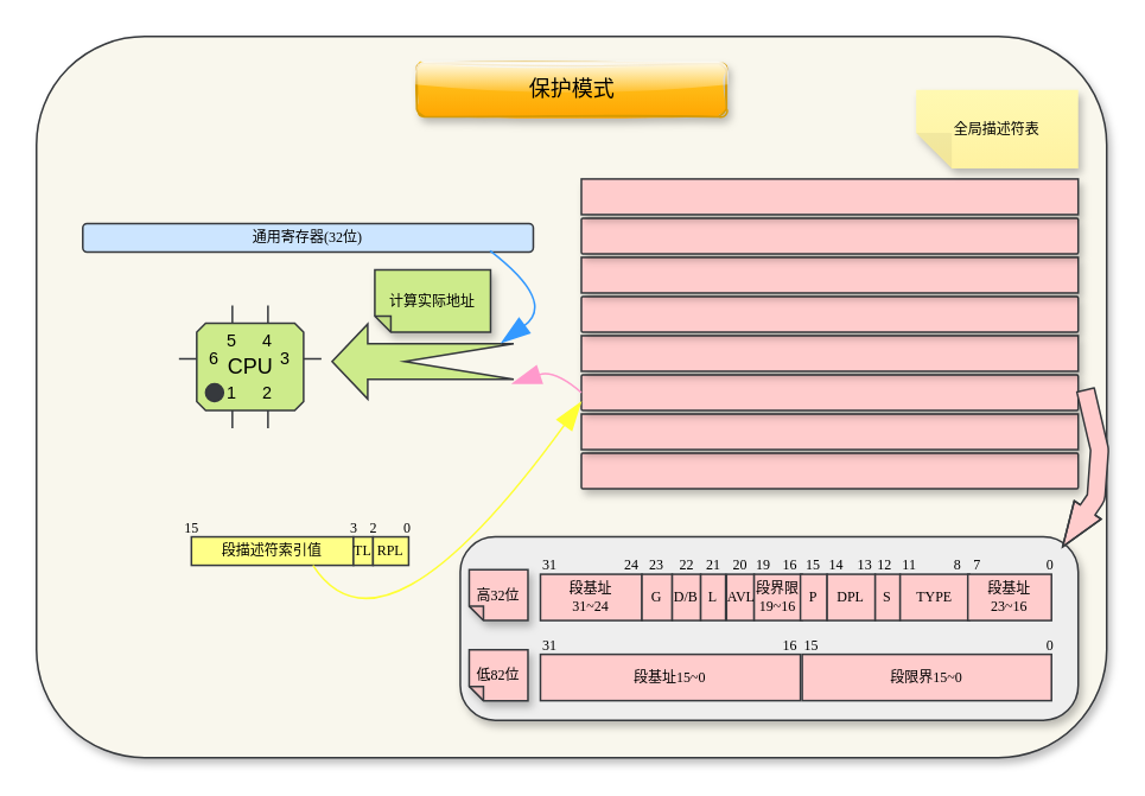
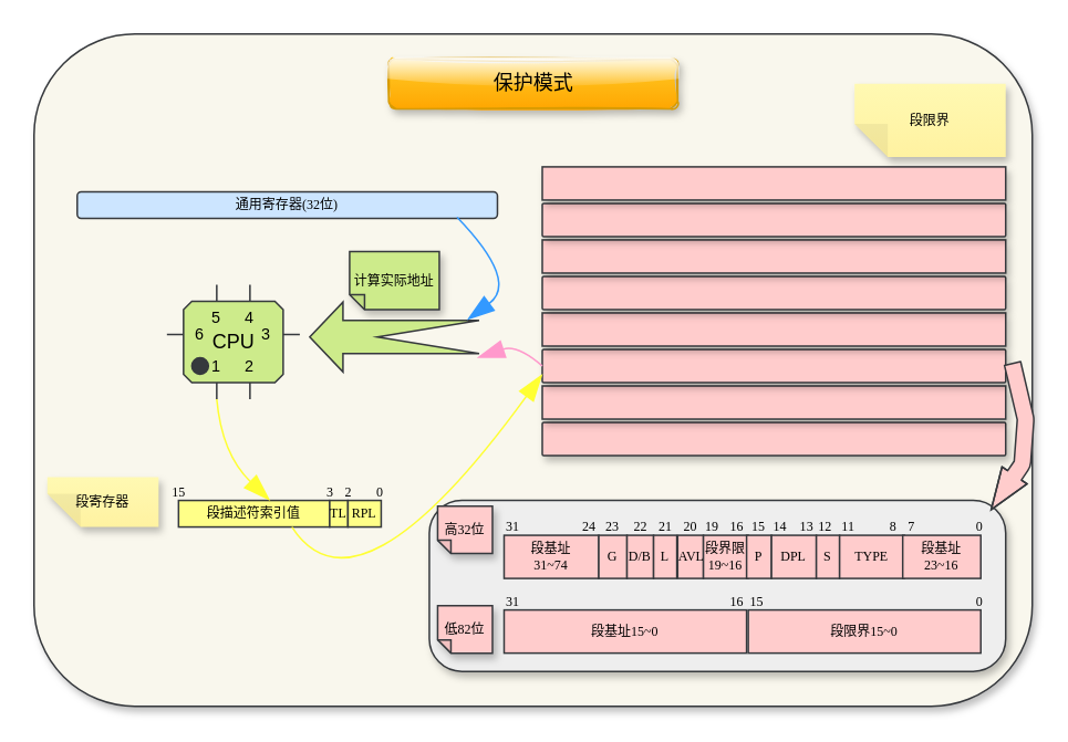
  <mxCell id="0" />
  <mxCell id="1" parent="0" />
  <mxCell id="2" value="" style="rounded=1;whiteSpace=wrap;html=1;hachureGap=4;shadow=1;glass=0;sketch=0;movable=1;resizable=1;rotatable=1;deletable=1;editable=1;connectable=1;fillColor=#f9f7ed;strokeColor=#36393d;" parent="1" vertex="1"><mxGeometry x="20" y="20" width="601" height="405" as="geometry" /></mxCell>
  <mxCell id="3" value="CPU" style="shadow=0;dashed=0;align=center;html=1;strokeWidth=1;shape=mxgraph.electrical.logic_gates.qfp_ic;labelNames=a,b,c,d,e,f,g,h,i,j,k,l,m,n,o,p,q,r,s,t,u,v,w,x,y,z,a1,b1,c1,d1,e1,f1,g1,h1,i1,j1,k1,l1,m1,n1;rounded=0;glass=0;sketch=0;hachureGap=4;fillColor=#cdeb8b;strokeColor=#36393d;" parent="1" vertex="1"><mxGeometry x="100" y="171" width="80" height="69" as="geometry" /></mxCell>
  <mxCell id="4" value="&lt;font style=&quot;font-size: 12px;&quot;&gt;保护模式&lt;/font&gt;" style="text;strokeColor=#d79b00;fillColor=#ffcd28;html=1;align=center;verticalAlign=middle;whiteSpace=wrap;rounded=1;shadow=1;glass=1;sketch=1;hachureGap=4;fontFamily=Lucida Console;fontSize=6;gradientColor=#ffa500;" parent="1" vertex="1"><mxGeometry x="233.5" y="35" width="174" height="30" as="geometry" /></mxCell>
- <mxCell id="5" value="通用寄存器(32位)" style="rounded=1;whiteSpace=wrap;html=1;shadow=0;glass=0;sketch=0;hachureGap=4;fontFamily=Lucida Console;fontSize=8;fillColor=#cce5ff;strokeColor=#36393d;" vertex="1" parent="1"><mxGeometry x="46" y="125" width="253" height="16" as="geometry" /></mxCell>
+ <mxCell id="5" value="通用寄存器(32位)" style="rounded=1;whiteSpace=wrap;html=1;shadow=0;glass=0;sketch=0;hachureGap=4;fontFamily=Lucida Console;fontSize=8;fillColor=#cce5ff;strokeColor=#36393d;" vertex="1" parent="1"><mxGeometry x="46" y="115" width="253" height="16" as="geometry" /></mxCell>
  <mxCell id="6" value="段描述符索引值" style="rounded=0;whiteSpace=wrap;html=1;shadow=0;glass=0;sketch=0;hachureGap=4;fontFamily=Lucida Console;fontSize=8;fillColor=#ffff88;strokeColor=#36393d;" vertex="1" parent="1"><mxGeometry x="107" y="301" width="91" height="16" as="geometry" /></mxCell>
+ <mxCell id="7" value="段寄存器" style="shape=note;whiteSpace=wrap;html=1;backgroundOutline=1;fontColor=#000000;darkOpacity=0.05;fillColor=#FFF9B2;strokeColor=none;fillStyle=solid;direction=west;gradientDirection=north;gradientColor=#FFF2A1;shadow=1;size=20;pointerEvents=1;rounded=1;glass=0;sketch=0;hachureGap=4;fontFamily=Lucida Console;fontSize=8;" vertex="1" parent="1"><mxGeometry x="28" y="287" width="67" height="30" as="geometry" /></mxCell>
  <mxCell id="8" value="TL" style="rounded=0;whiteSpace=wrap;html=1;shadow=0;glass=0;sketch=0;hachureGap=4;fontFamily=Lucida Console;fontSize=8;fillColor=#ffff88;strokeColor=#36393d;" vertex="1" parent="1"><mxGeometry x="198" y="301" width="11" height="16" as="geometry" /></mxCell>
  <mxCell id="9" value="RPL" style="rounded=0;whiteSpace=wrap;html=1;shadow=0;glass=0;sketch=0;hachureGap=4;fontFamily=Lucida Console;fontSize=8;fillColor=#ffff88;strokeColor=#36393d;" vertex="1" parent="1"><mxGeometry x="209" y="301" width="20" height="16" as="geometry" /></mxCell>
  <mxCell id="10" value="0" style="text;strokeColor=none;fillColor=none;html=1;align=center;verticalAlign=middle;whiteSpace=wrap;rounded=0;shadow=0;glass=1;sketch=0;hachureGap=4;fontFamily=Lucida Console;fontSize=8;" vertex="1" parent="1"><mxGeometry x="222.5" y="291" width="11" height="10" as="geometry" /></mxCell>
  <mxCell id="11" value="2" style="text;strokeColor=none;fillColor=none;html=1;align=center;verticalAlign=middle;whiteSpace=wrap;rounded=0;shadow=0;glass=1;sketch=0;hachureGap=4;fontFamily=Lucida Console;fontSize=8;" vertex="1" parent="1"><mxGeometry x="204" y="291" width="11" height="10" as="geometry" /></mxCell>
  <mxCell id="12" value="3" style="text;strokeColor=none;fillColor=none;html=1;align=center;verticalAlign=middle;whiteSpace=wrap;rounded=0;shadow=0;glass=1;sketch=0;hachureGap=4;fontFamily=Lucida Console;fontSize=8;" vertex="1" parent="1"><mxGeometry x="193" y="291" width="11" height="10" as="geometry" /></mxCell>
  <mxCell id="13" value="15" style="text;strokeColor=none;fillColor=none;html=1;align=center;verticalAlign=middle;whiteSpace=wrap;rounded=0;shadow=0;glass=1;sketch=0;hachureGap=4;fontFamily=Lucida Console;fontSize=8;" vertex="1" parent="1"><mxGeometry x="102" y="291" width="11" height="10" as="geometry" /></mxCell>
  <mxCell id="14" value="" style="group" vertex="1" connectable="0" parent="1"><mxGeometry x="326" y="188" width="279" height="86" as="geometry" /></mxCell>
  <mxCell id="15" value="" style="group" vertex="1" connectable="0" parent="14"><mxGeometry y="44" width="279" height="42" as="geometry" /></mxCell>
  <mxCell id="16" value="" style="group" vertex="1" connectable="0" parent="15"><mxGeometry width="279" height="42" as="geometry" /></mxCell>
  <mxCell id="17" value="" style="rounded=1;whiteSpace=wrap;html=1;shadow=1;glass=0;sketch=0;hachureGap=4;fontFamily=Lucida Console;fontSize=8;fillColor=#ffcccc;strokeColor=#36393d;arcSize=4;" vertex="1" parent="16"><mxGeometry y="22" width="279" height="20" as="geometry" /></mxCell>
  <mxCell id="18" value="" style="rounded=0;whiteSpace=wrap;html=1;shadow=1;glass=0;sketch=0;hachureGap=4;fontFamily=Lucida Console;fontSize=8;fillColor=#ffcccc;strokeColor=#36393d;arcSize=4;" vertex="1" parent="16"><mxGeometry width="279" height="20" as="geometry" /></mxCell>
  <mxCell id="19" value="" style="group" vertex="1" connectable="0" parent="14"><mxGeometry width="279" height="42" as="geometry" /></mxCell>
  <mxCell id="20" value="" style="rounded=1;whiteSpace=wrap;html=1;shadow=1;glass=0;sketch=0;hachureGap=4;fontFamily=Lucida Console;fontSize=8;fillColor=#ffcccc;strokeColor=#36393d;arcSize=4;" vertex="1" parent="19"><mxGeometry y="22" width="279" height="20" as="geometry" /></mxCell>
  <mxCell id="21" value="" style="rounded=0;whiteSpace=wrap;html=1;shadow=1;glass=0;sketch=0;hachureGap=4;fontFamily=Lucida Console;fontSize=8;fillColor=#ffcccc;strokeColor=#36393d;arcSize=4;" vertex="1" parent="19"><mxGeometry width="279" height="20" as="geometry" /></mxCell>
  <mxCell id="22" value="" style="group" vertex="1" connectable="0" parent="1"><mxGeometry x="326" y="100" width="279" height="86" as="geometry" /></mxCell>
  <mxCell id="23" value="" style="group" vertex="1" connectable="0" parent="22"><mxGeometry y="44" width="279" height="42" as="geometry" /></mxCell>
  <mxCell id="24" value="" style="group" vertex="1" connectable="0" parent="23"><mxGeometry width="279" height="42" as="geometry" /></mxCell>
  <mxCell id="25" value="" style="rounded=1;whiteSpace=wrap;html=1;shadow=1;glass=0;sketch=0;hachureGap=4;fontFamily=Lucida Console;fontSize=8;fillColor=#ffcccc;strokeColor=#36393d;arcSize=4;" vertex="1" parent="24"><mxGeometry y="22" width="279" height="20" as="geometry" /></mxCell>
  <mxCell id="26" value="" style="rounded=0;whiteSpace=wrap;html=1;shadow=1;glass=0;sketch=0;hachureGap=4;fontFamily=Lucida Console;fontSize=8;fillColor=#ffcccc;strokeColor=#36393d;arcSize=4;" vertex="1" parent="24"><mxGeometry width="279" height="20" as="geometry" /></mxCell>
  <mxCell id="27" value="" style="group" vertex="1" connectable="0" parent="22"><mxGeometry width="279" height="42" as="geometry" /></mxCell>
  <mxCell id="28" value="" style="rounded=1;whiteSpace=wrap;html=1;shadow=1;glass=0;sketch=0;hachureGap=4;fontFamily=Lucida Console;fontSize=8;fillColor=#ffcccc;strokeColor=#36393d;arcSize=4;" vertex="1" parent="27"><mxGeometry y="22" width="279" height="20" as="geometry" /></mxCell>
  <mxCell id="29" value="" style="rounded=0;whiteSpace=wrap;html=1;shadow=1;glass=0;sketch=0;hachureGap=4;fontFamily=Lucida Console;fontSize=8;fillColor=#ffcccc;strokeColor=#36393d;arcSize=4;" vertex="1" parent="27"><mxGeometry width="279" height="20" as="geometry" /></mxCell>
- <mxCell id="30" value="全局描述符表" style="shape=note;whiteSpace=wrap;html=1;backgroundOutline=1;fontColor=#000000;darkOpacity=0.05;fillColor=#FFF9B2;strokeColor=none;fillStyle=solid;direction=west;gradientDirection=north;gradientColor=#FFF2A1;shadow=1;size=20;pointerEvents=1;rounded=0;glass=0;sketch=0;hachureGap=4;fontFamily=Lucida Console;fontSize=8;" vertex="1" parent="1"><mxGeometry x="514" y="50" width="91" height="44" as="geometry" /></mxCell>
+ <mxCell id="30" value="段限界" style="shape=note;whiteSpace=wrap;html=1;backgroundOutline=1;fontColor=#000000;darkOpacity=0.05;fillColor=#FFF9B2;strokeColor=none;fillStyle=solid;direction=west;gradientDirection=north;gradientColor=#FFF2A1;shadow=1;size=20;pointerEvents=1;rounded=0;glass=0;sketch=0;hachureGap=4;fontFamily=Lucida Console;fontSize=8;" vertex="1" parent="1"><mxGeometry x="514" y="50" width="91" height="44" as="geometry" /></mxCell>
  <mxCell id="31" value="" style="rounded=1;whiteSpace=wrap;html=1;shadow=1;glass=0;sketch=0;hachureGap=4;fontFamily=Lucida Console;fontSize=8;arcSize=19;fillColor=#eeeeee;strokeColor=#36393d;" vertex="1" parent="1"><mxGeometry x="258" y="301" width="347" height="103" as="geometry" /></mxCell>
- <mxCell id="32" value="段基址&lt;br&gt;31~24" style="rounded=0;whiteSpace=wrap;html=1;shadow=0;glass=0;sketch=0;hachureGap=4;fontFamily=Lucida Console;fontSize=8;fillColor=#ffcccc;strokeColor=#36393d;" vertex="1" parent="1"><mxGeometry x="303" y="322" width="57" height="26" as="geometry" /></mxCell>
+ <mxCell id="32" value="段基址&lt;br&gt;31~74" style="rounded=0;whiteSpace=wrap;html=1;shadow=0;glass=0;sketch=0;hachureGap=4;fontFamily=Lucida Console;fontSize=8;fillColor=#ffcccc;strokeColor=#36393d;" vertex="1" parent="1"><mxGeometry x="303" y="322" width="57" height="26" as="geometry" /></mxCell>
  <mxCell id="33" value="G" style="rounded=0;whiteSpace=wrap;html=1;shadow=0;glass=0;sketch=0;hachureGap=4;fontFamily=Lucida Console;fontSize=8;fillColor=#ffcccc;strokeColor=#36393d;" vertex="1" parent="1"><mxGeometry x="360" y="322" width="17" height="26" as="geometry" /></mxCell>
  <mxCell id="34" value="D/B" style="rounded=0;whiteSpace=wrap;html=1;shadow=0;glass=0;sketch=0;hachureGap=4;fontFamily=Lucida Console;fontSize=8;fillColor=#ffcccc;strokeColor=#36393d;" vertex="1" parent="1"><mxGeometry x="377" y="322" width="16" height="26" as="geometry" /></mxCell>
  <mxCell id="35" value="L" style="rounded=0;whiteSpace=wrap;html=1;shadow=0;glass=0;sketch=0;hachureGap=4;fontFamily=Lucida Console;fontSize=8;fillColor=#ffcccc;strokeColor=#36393d;" vertex="1" parent="1"><mxGeometry x="393" y="322" width="14" height="26" as="geometry" /></mxCell>
  <mxCell id="36" value="AVL" style="rounded=0;whiteSpace=wrap;html=1;shadow=0;glass=0;sketch=0;hachureGap=4;fontFamily=Lucida Console;fontSize=8;fillColor=#ffcccc;strokeColor=#36393d;" vertex="1" parent="1"><mxGeometry x="407.5" y="322" width="15.5" height="26" as="geometry" /></mxCell>
  <mxCell id="37" value="段界限&lt;br&gt;19~16" style="rounded=0;whiteSpace=wrap;html=1;shadow=0;glass=0;sketch=0;hachureGap=4;fontFamily=Lucida Console;fontSize=8;fillColor=#ffcccc;strokeColor=#36393d;" vertex="1" parent="1"><mxGeometry x="423" y="322" width="27" height="26" as="geometry" /></mxCell>
  <mxCell id="38" value="P" style="rounded=0;whiteSpace=wrap;html=1;shadow=0;glass=0;sketch=0;hachureGap=4;fontFamily=Lucida Console;fontSize=8;fillColor=#ffcccc;strokeColor=#36393d;" vertex="1" parent="1"><mxGeometry x="449" y="322" width="15" height="26" as="geometry" /></mxCell>
  <mxCell id="39" value="DPL" style="rounded=0;whiteSpace=wrap;html=1;shadow=0;glass=0;sketch=0;hachureGap=4;fontFamily=Lucida Console;fontSize=8;fillColor=#ffcccc;strokeColor=#36393d;" vertex="1" parent="1"><mxGeometry x="464" y="322" width="27" height="26" as="geometry" /></mxCell>
  <mxCell id="40" value="S" style="rounded=0;whiteSpace=wrap;html=1;shadow=0;glass=0;sketch=0;hachureGap=4;fontFamily=Lucida Console;fontSize=8;fillColor=#ffcccc;strokeColor=#36393d;" vertex="1" parent="1"><mxGeometry x="491" y="322" width="14" height="26" as="geometry" /></mxCell>
  <mxCell id="41" value="TYPE" style="rounded=0;whiteSpace=wrap;html=1;shadow=0;glass=0;sketch=0;hachureGap=4;fontFamily=Lucida Console;fontSize=8;fillColor=#ffcccc;strokeColor=#36393d;" vertex="1" parent="1"><mxGeometry x="505" y="322" width="39" height="26" as="geometry" /></mxCell>
  <mxCell id="42" value="段基址&lt;br&gt;23~16" style="rounded=0;whiteSpace=wrap;html=1;shadow=0;glass=0;sketch=0;hachureGap=4;fontFamily=Lucida Console;fontSize=8;fillColor=#ffcccc;strokeColor=#36393d;" vertex="1" parent="1"><mxGeometry x="543" y="322" width="47" height="26" as="geometry" /></mxCell>
  <mxCell id="43" value="段基址15~0" style="rounded=0;whiteSpace=wrap;html=1;shadow=0;glass=0;sketch=0;hachureGap=4;fontFamily=Lucida Console;fontSize=8;fillColor=#ffcccc;strokeColor=#36393d;" vertex="1" parent="1"><mxGeometry x="303" y="367" width="146" height="26" as="geometry" /></mxCell>
  <mxCell id="44" value="段限界15~0" style="rounded=0;whiteSpace=wrap;html=1;shadow=0;glass=0;sketch=0;hachureGap=4;fontFamily=Lucida Console;fontSize=8;fillColor=#ffcccc;strokeColor=#36393d;" vertex="1" parent="1"><mxGeometry x="450" y="367" width="140" height="26" as="geometry" /></mxCell>
- <mxCell id="45" value="高32位" style="shape=note;whiteSpace=wrap;html=1;backgroundOutline=1;darkOpacity=0.05;fillColor=#ffcccc;strokeColor=#36393d;fillStyle=solid;direction=west;gradientDirection=north;shadow=1;size=8;pointerEvents=1;rounded=1;glass=0;sketch=0;hachureGap=4;fontFamily=Lucida Console;fontSize=8;" vertex="1" parent="1"><mxGeometry x="263" y="319.5" width="33" height="28.5" as="geometry" /></mxCell>
+ <mxCell id="45" value="高32位" style="shape=note;whiteSpace=wrap;html=1;backgroundOutline=1;darkOpacity=0.05;fillColor=#ffcccc;strokeColor=#36393d;fillStyle=solid;direction=west;gradientDirection=north;shadow=1;size=8;pointerEvents=1;rounded=1;glass=0;sketch=0;hachureGap=4;fontFamily=Lucida Console;fontSize=8;" vertex="1" parent="1"><mxGeometry x="263" y="304.5" width="33" height="28.5" as="geometry" /></mxCell>
  <mxCell id="46" value="低82位" style="shape=note;whiteSpace=wrap;html=1;backgroundOutline=1;darkOpacity=0.05;fillColor=#ffcccc;strokeColor=#36393d;fillStyle=solid;direction=west;gradientDirection=north;shadow=1;size=8;pointerEvents=1;rounded=1;glass=0;sketch=0;hachureGap=4;fontFamily=Lucida Console;fontSize=8;" vertex="1" parent="1"><mxGeometry x="263" y="364.5" width="33" height="28.5" as="geometry" /></mxCell>
  <mxCell id="47" value="0" style="text;strokeColor=none;fillColor=none;html=1;align=center;verticalAlign=middle;whiteSpace=wrap;rounded=0;shadow=0;glass=1;sketch=0;hachureGap=4;fontFamily=Lucida Console;fontSize=8;" vertex="1" parent="1"><mxGeometry x="584" y="312" width="11" height="10" as="geometry" /></mxCell>
  <mxCell id="48" value="0" style="text;strokeColor=none;fillColor=none;html=1;align=center;verticalAlign=middle;whiteSpace=wrap;rounded=0;shadow=0;glass=1;sketch=0;hachureGap=4;fontFamily=Lucida Console;fontSize=8;" vertex="1" parent="1"><mxGeometry x="584" y="357" width="11" height="10" as="geometry" /></mxCell>
  <mxCell id="49" value="7" style="text;strokeColor=none;fillColor=none;html=1;align=center;verticalAlign=middle;whiteSpace=wrap;rounded=0;shadow=0;glass=1;sketch=0;hachureGap=4;fontFamily=Lucida Console;fontSize=8;" vertex="1" parent="1"><mxGeometry x="543" y="312" width="11" height="10" as="geometry" /></mxCell>
  <mxCell id="50" value="8" style="text;strokeColor=none;fillColor=none;html=1;align=center;verticalAlign=middle;whiteSpace=wrap;rounded=0;shadow=0;glass=1;sketch=0;hachureGap=4;fontFamily=Lucida Console;fontSize=8;" vertex="1" parent="1"><mxGeometry x="532" y="312" width="11" height="10" as="geometry" /></mxCell>
  <mxCell id="51" value="11" style="text;strokeColor=none;fillColor=none;html=1;align=center;verticalAlign=middle;whiteSpace=wrap;rounded=0;shadow=0;glass=1;sketch=0;hachureGap=4;fontFamily=Lucida Console;fontSize=8;" vertex="1" parent="1"><mxGeometry x="505" y="312" width="11" height="10" as="geometry" /></mxCell>
  <mxCell id="52" value="12" style="text;strokeColor=none;fillColor=none;html=1;align=center;verticalAlign=middle;whiteSpace=wrap;rounded=0;shadow=0;glass=1;sketch=0;hachureGap=4;fontFamily=Lucida Console;fontSize=8;" vertex="1" parent="1"><mxGeometry x="491" y="312" width="11" height="10" as="geometry" /></mxCell>
  <mxCell id="53" value="13" style="text;strokeColor=none;fillColor=none;html=1;align=center;verticalAlign=middle;whiteSpace=wrap;rounded=0;shadow=0;glass=1;sketch=0;hachureGap=4;fontFamily=Lucida Console;fontSize=8;" vertex="1" parent="1"><mxGeometry x="480" y="312" width="11" height="10" as="geometry" /></mxCell>
  <mxCell id="54" value="14" style="text;strokeColor=none;fillColor=none;html=1;align=center;verticalAlign=middle;whiteSpace=wrap;rounded=0;shadow=0;glass=1;sketch=0;hachureGap=4;fontFamily=Lucida Console;fontSize=8;" vertex="1" parent="1"><mxGeometry x="464" y="312" width="11" height="10" as="geometry" /></mxCell>
  <mxCell id="55" value="15" style="text;strokeColor=none;fillColor=none;html=1;align=center;verticalAlign=middle;whiteSpace=wrap;rounded=0;shadow=0;glass=1;sketch=0;hachureGap=4;fontFamily=Lucida Console;fontSize=8;" vertex="1" parent="1"><mxGeometry x="451" y="312" width="11" height="10" as="geometry" /></mxCell>
  <mxCell id="56" value="16" style="text;strokeColor=none;fillColor=none;html=1;align=center;verticalAlign=middle;whiteSpace=wrap;rounded=0;shadow=0;glass=1;sketch=0;hachureGap=4;fontFamily=Lucida Console;fontSize=8;" vertex="1" parent="1"><mxGeometry x="438" y="312" width="11" height="10" as="geometry" /></mxCell>
  <mxCell id="57" value="19" style="text;strokeColor=none;fillColor=none;html=1;align=center;verticalAlign=middle;whiteSpace=wrap;rounded=0;shadow=0;glass=1;sketch=0;hachureGap=4;fontFamily=Lucida Console;fontSize=8;" vertex="1" parent="1"><mxGeometry x="423" y="312" width="11" height="10" as="geometry" /></mxCell>
  <mxCell id="58" value="20" style="text;strokeColor=none;fillColor=none;html=1;align=center;verticalAlign=middle;whiteSpace=wrap;rounded=0;shadow=0;glass=1;sketch=0;hachureGap=4;fontFamily=Lucida Console;fontSize=8;" vertex="1" parent="1"><mxGeometry x="409.75" y="312" width="11" height="10" as="geometry" /></mxCell>
  <mxCell id="59" value="21" style="text;strokeColor=none;fillColor=none;html=1;align=center;verticalAlign=middle;whiteSpace=wrap;rounded=0;shadow=0;glass=1;sketch=0;hachureGap=4;fontFamily=Lucida Console;fontSize=8;" vertex="1" parent="1"><mxGeometry x="394.5" y="312" width="11" height="10" as="geometry" /></mxCell>
  <mxCell id="60" value="22" style="text;strokeColor=none;fillColor=none;html=1;align=center;verticalAlign=middle;whiteSpace=wrap;rounded=0;shadow=0;glass=1;sketch=0;hachureGap=4;fontFamily=Lucida Console;fontSize=8;" vertex="1" parent="1"><mxGeometry x="379.5" y="312" width="11" height="10" as="geometry" /></mxCell>
  <mxCell id="61" value="23" style="text;strokeColor=none;fillColor=none;html=1;align=center;verticalAlign=middle;whiteSpace=wrap;rounded=0;shadow=0;glass=1;sketch=0;hachureGap=4;fontFamily=Lucida Console;fontSize=8;" vertex="1" parent="1"><mxGeometry x="363" y="312" width="11" height="10" as="geometry" /></mxCell>
  <mxCell id="62" value="24" style="text;strokeColor=none;fillColor=none;html=1;align=center;verticalAlign=middle;whiteSpace=wrap;rounded=0;shadow=0;glass=1;sketch=0;hachureGap=4;fontFamily=Lucida Console;fontSize=8;" vertex="1" parent="1"><mxGeometry x="349" y="312" width="11" height="10" as="geometry" /></mxCell>
  <mxCell id="63" value="31" style="text;strokeColor=none;fillColor=none;html=1;align=center;verticalAlign=middle;whiteSpace=wrap;rounded=0;shadow=0;glass=1;sketch=0;hachureGap=4;fontFamily=Lucida Console;fontSize=8;" vertex="1" parent="1"><mxGeometry x="303" y="312" width="11" height="10" as="geometry" /></mxCell>
  <mxCell id="64" value="31" style="text;strokeColor=none;fillColor=none;html=1;align=center;verticalAlign=middle;whiteSpace=wrap;rounded=0;shadow=0;glass=1;sketch=0;hachureGap=4;fontFamily=Lucida Console;fontSize=8;" vertex="1" parent="1"><mxGeometry x="303" y="357" width="11" height="10" as="geometry" /></mxCell>
  <mxCell id="65" value="15" style="text;strokeColor=none;fillColor=none;html=1;align=center;verticalAlign=middle;whiteSpace=wrap;rounded=0;shadow=0;glass=1;sketch=0;hachureGap=4;fontFamily=Lucida Console;fontSize=8;" vertex="1" parent="1"><mxGeometry x="450" y="357" width="11" height="10" as="geometry" /></mxCell>
  <mxCell id="66" value="16" style="text;strokeColor=none;fillColor=none;html=1;align=center;verticalAlign=middle;whiteSpace=wrap;rounded=0;shadow=0;glass=1;sketch=0;hachureGap=4;fontFamily=Lucida Console;fontSize=8;" vertex="1" parent="1"><mxGeometry x="438" y="357" width="11" height="10" as="geometry" /></mxCell>
  <mxCell id="67" value="" style="edgeStyle=none;orthogonalLoop=1;jettySize=auto;html=1;shape=flexArrow;rounded=1;startSize=8;endSize=8;strokeColor=#36393d;fontFamily=Lucida Console;fontSize=8;endArrow=blockThin;endFill=1;sourcePerimeterSpacing=8;targetPerimeterSpacing=8;curved=1;entryX=0.974;entryY=0.058;entryDx=0;entryDy=0;fillColor=#ffcccc;entryPerimeter=0;endWidth=7.2;" edge="1" parent="1" target="31"><mxGeometry width="140" relative="1" as="geometry"><mxPoint x="609" y="218" as="sourcePoint" /><mxPoint x="566" y="343" as="targetPoint" /><Array as="points"><mxPoint x="617" y="252" /><mxPoint x="615" y="279" /></Array></mxGeometry></mxCell>
+ <mxCell id="68" value="" style="edgeStyle=none;orthogonalLoop=1;jettySize=auto;html=1;rounded=0;strokeColor=#FFFF33;fontFamily=Lucida Console;fontSize=8;endArrow=blockThin;endFill=1;startSize=14;endSize=14;sourcePerimeterSpacing=8;targetPerimeterSpacing=8;curved=1;exitX=0;exitY=1;exitDx=30;exitDy=0;exitPerimeter=0;entryX=0.604;entryY=0;entryDx=0;entryDy=0;entryPerimeter=0;" edge="1" parent="1" source="3" target="6"><mxGeometry width="120" relative="1" as="geometry"><mxPoint x="233" y="197" as="sourcePoint" /><mxPoint x="353" y="197" as="targetPoint" /><Array as="points"><mxPoint x="133" y="273" /></Array></mxGeometry></mxCell>
  <mxCell id="69" value="" style="edgeStyle=none;orthogonalLoop=1;jettySize=auto;html=1;rounded=0;strokeColor=#FFFF33;fontFamily=Lucida Console;fontSize=8;endArrow=blockThin;endFill=1;startSize=14;endSize=14;sourcePerimeterSpacing=8;targetPerimeterSpacing=8;curved=1;exitX=0.75;exitY=1;exitDx=0;exitDy=0;entryX=0;entryY=0.75;entryDx=0;entryDy=0;" edge="1" parent="1" source="6" target="20"><mxGeometry width="120" relative="1" as="geometry"><mxPoint x="233" y="197" as="sourcePoint" /><mxPoint x="353" y="197" as="targetPoint" /><Array as="points"><mxPoint x="215" y="378" /></Array></mxGeometry></mxCell>
  <mxCell id="70" value="" style="html=1;shadow=0;dashed=0;align=center;verticalAlign=middle;shape=mxgraph.arrows2.tailedNotchedArrow;dy1=10;dx1=20;notch=61.33;arrowHead=20;dx2=23.33;dy2=10;rounded=1;glass=0;sketch=0;hachureGap=4;fontFamily=Lucida Console;fontSize=8;direction=west;fillColor=#cdeb8b;strokeColor=#36393d;" vertex="1" parent="1"><mxGeometry x="186" y="197" width="102" height="11" as="geometry" /></mxCell>
  <mxCell id="71" value="" style="edgeStyle=none;orthogonalLoop=1;jettySize=auto;html=1;rounded=0;strokeColor=#FF99CC;fontFamily=Lucida Console;fontSize=8;endArrow=blockThin;endFill=1;startSize=14;endSize=14;sourcePerimeterSpacing=8;targetPerimeterSpacing=8;curved=1;exitX=0;exitY=0.5;exitDx=0;exitDy=0;fillColor=#ffcccc;" edge="1" parent="1" source="20"><mxGeometry width="120" relative="1" as="geometry"><mxPoint x="314" y="209" as="sourcePoint" /><mxPoint x="287" y="215" as="targetPoint" /><Array as="points"><mxPoint x="311" y="207" /></Array></mxGeometry></mxCell>
  <mxCell id="72" value="" style="edgeStyle=none;orthogonalLoop=1;jettySize=auto;html=1;rounded=0;strokeColor=#3399FF;fontFamily=Lucida Console;fontSize=8;endArrow=blockThin;endFill=1;startSize=14;endSize=14;sourcePerimeterSpacing=8;targetPerimeterSpacing=8;curved=1;exitX=0.904;exitY=0.958;exitDx=0;exitDy=0;exitPerimeter=0;" edge="1" parent="1" source="5"><mxGeometry width="120" relative="1" as="geometry"><mxPoint x="278" y="145" as="sourcePoint" /><mxPoint x="281" y="192" as="targetPoint" /><Array as="points"><mxPoint x="312" y="169" /></Array></mxGeometry></mxCell>
- <mxCell id="73" value="计算实际地址" style="shape=note;whiteSpace=wrap;html=1;backgroundOutline=1;darkOpacity=0.05;fillColor=#cdeb8b;strokeColor=#36393d;fillStyle=solid;direction=west;gradientDirection=north;shadow=1;size=9;pointerEvents=1;rounded=1;glass=0;sketch=0;hachureGap=4;fontFamily=Lucida Console;fontSize=8;" vertex="1" parent="1"><mxGeometry x="210" y="151" width="65" height="35" as="geometry" /></mxCell>
+ <mxCell id="73" value="计算实际地址" style="shape=note;whiteSpace=wrap;html=1;backgroundOutline=1;darkOpacity=0.05;fillColor=#cdeb8b;strokeColor=#36393d;fillStyle=solid;direction=west;gradientDirection=north;shadow=1;size=9;pointerEvents=1;rounded=1;glass=0;sketch=0;hachureGap=4;fontFamily=Lucida Console;fontSize=8;" vertex="1" parent="1"><mxGeometry x="210" y="151" width="54" height="35" as="geometry" /></mxCell>
